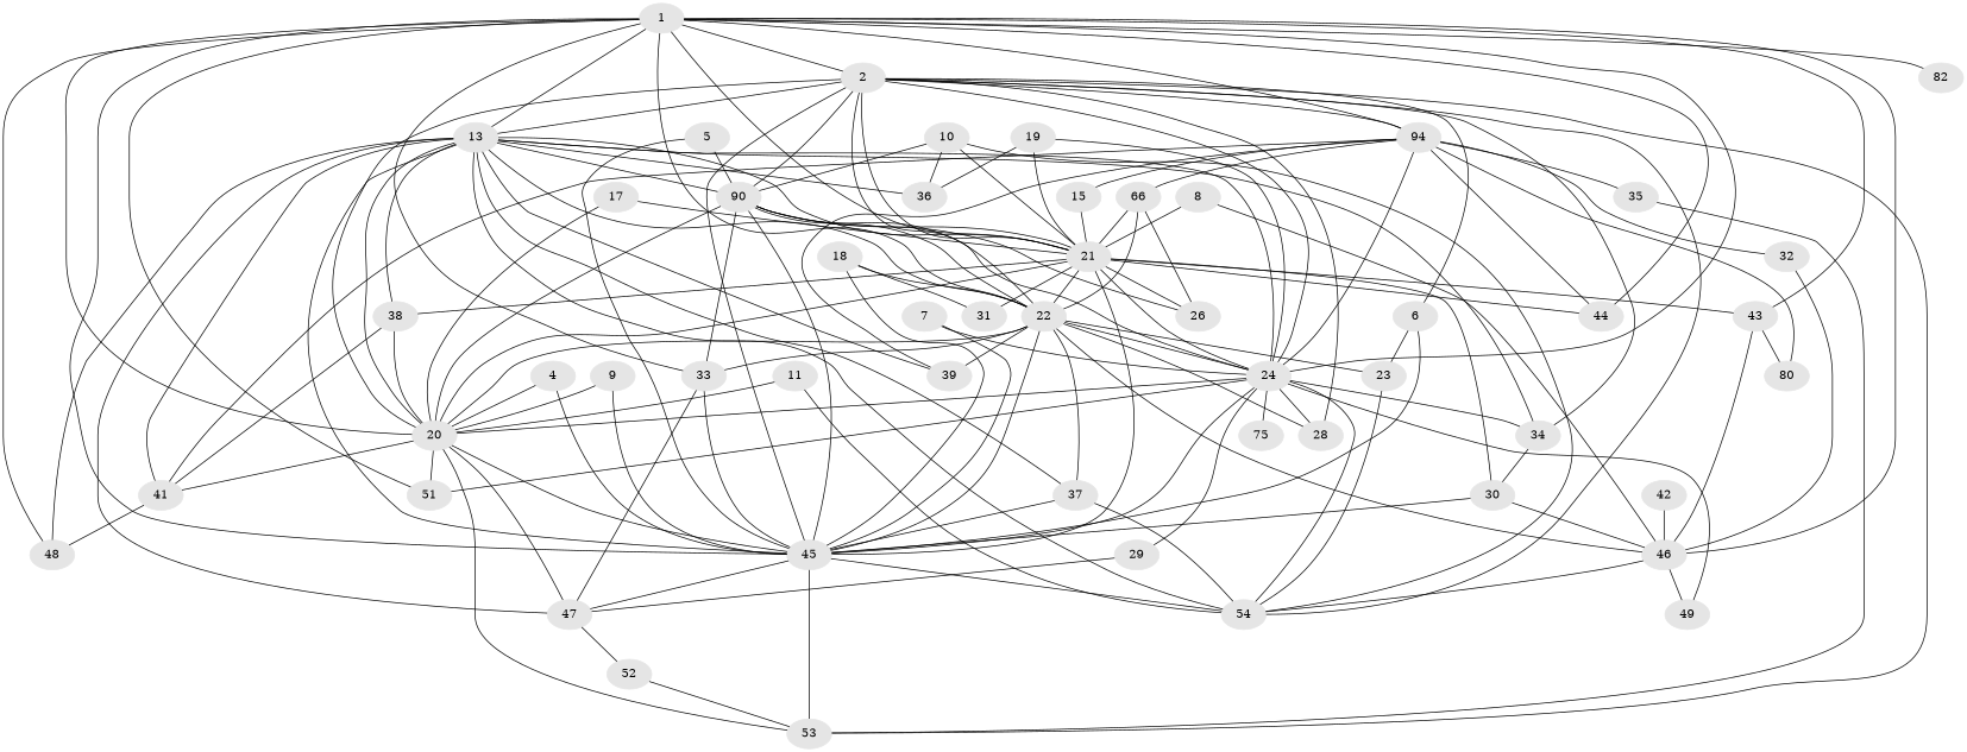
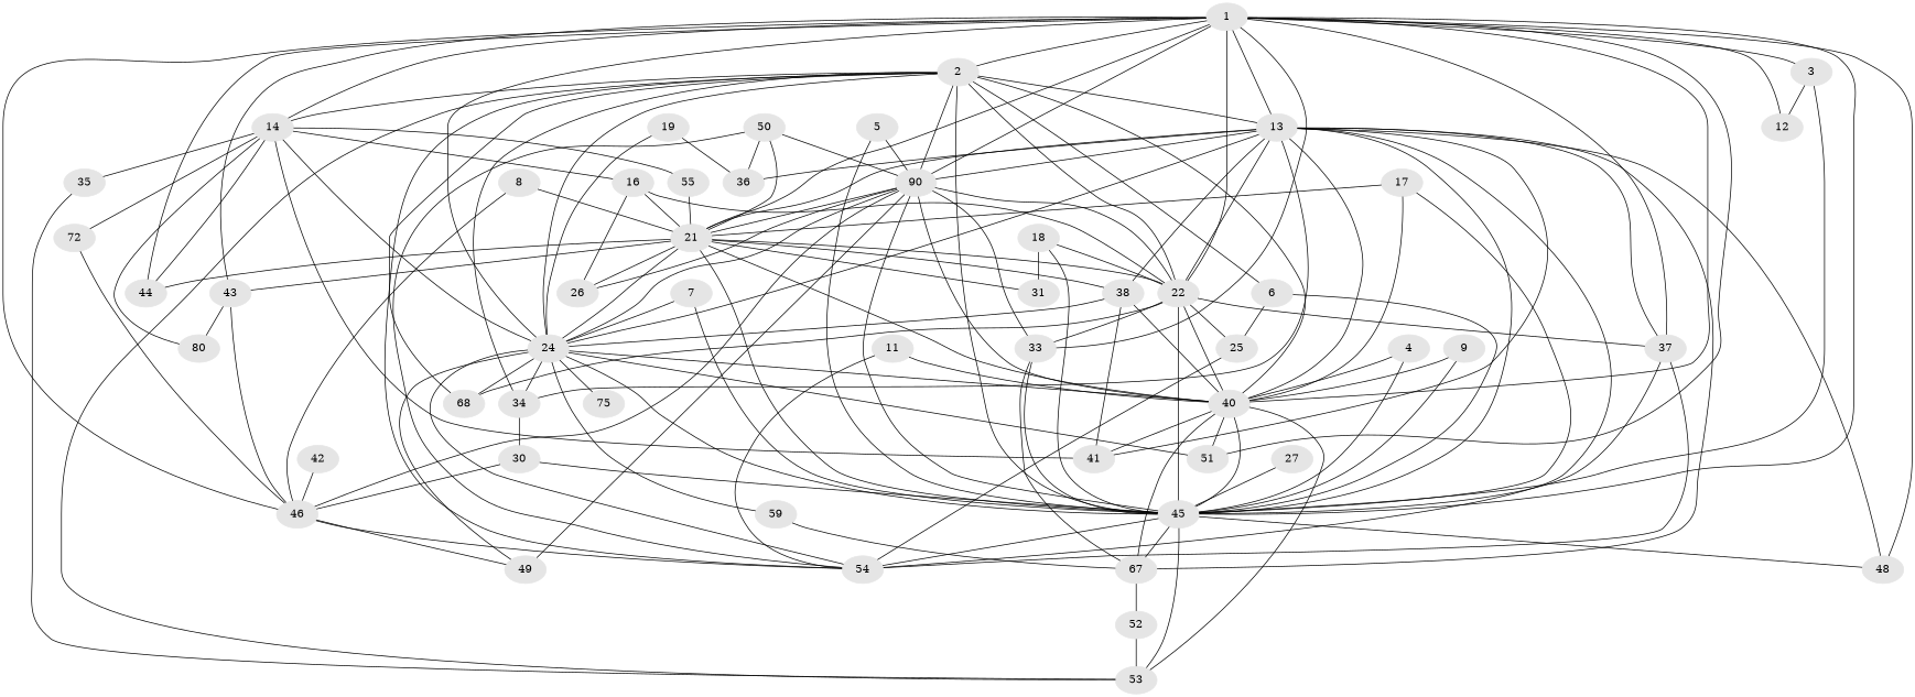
  graph {
    node [color=gray90 style=filled]
    edge [weight=1.0]
    1
    2
-   12 [label=82]
+   3
+   12
    13
-   14 [label=94]
+   14
    n7 [label=90]
    21
    22
    24
    33
    37
-   40 [label=20]
+   40
    43
    44
    45
    46
    48
    51
    6
-   28
+   28 [label=68]
    34
    53
    54
    36
    38
-   39
    41
-   47
-   15
-   16 [label=66]
-   32
+   47 [label=67]
+   15 [label=55]
+   16
+   32 [label=72]
    35
    n34 [label=80]
    26
    49
    31
    30
-   23
+   23 [label=25]
    n40 [label=75]
-   29
+   29 [label=59]
    4
    5
    7
    8
    9
-   10
+   10 [label=50]
    11
    52
    17
    18
    19
+   27
    42
    1 -- 2 [weight=3.0]
+   1 -- 3
    1 -- 12
    1 -- 13 [weight=2.0]
    1 -- 14
+   1 -- n7 [weight=3.0]
    1 -- 21 [weight=2.0]
    1 -- 22 [weight=3.0]
    1 -- 24 [weight=3.0]
    1 -- 33 [weight=2.0]
+   1 -- 37
    1 -- 40 [weight=3.0]
    1 -- 43
    1 -- 44
    1 -- 45 [weight=3.0]
    1 -- 46
    1 -- 48
    1 -- 51
    2 -- 13
    2 -- 14
    2 -- n7
-   2 -- 21 [weight=2.0]
    2 -- 22
    2 -- 24
    2 -- 40
    2 -- 45 [weight=2.0]
    2 -- 6
    2 -- 28
    2 -- 34
    2 -- 53
    2 -- 54
+   3 -- 12
+   3 -- 45
    13 -- n7
    13 -- 21
    13 -- 22
    13 -- 24
    13 -- 37
    13 -- 40 [weight=2.0]
    13 -- 45
    13 -- 48
    13 -- 34
    13 -- 54
    13 -- 36
    13 -- 38
-   13 -- 39
    13 -- 41
    13 -- 47
    14 -- 24
    14 -- 44
-   14 -- 39
    14 -- 41
    14 -- 15
    14 -- 16
    14 -- 32
    14 -- 35 [weight=2.0]
    14 -- n34
    n7 -- 21
    n7 -- 22
    n7 -- 24
    n7 -- 33
    n7 -- 40
    n7 -- 45
-   22 -- 46
+   n7 -- 46
    n7 -- 26
+   n7 -- 49 [weight=2.0]
    21 -- 22
    21 -- 24
    21 -- 40
    21 -- 43
    21 -- 44
    21 -- 45
    21 -- 38
    21 -- 26
    21 -- 31
-   21 -- 30
-   22 -- 24
+   38 -- 24
    22 -- 33
    22 -- 37
    22 -- 40
    22 -- 45 [weight=2.0]
    22 -- 28
-   22 -- 39
    22 -- 23
    24 -- 40
    24 -- 45
    24 -- 51
    24 -- 28
    24 -- 34
    24 -- 54
    24 -- 49
    24 -- n40
    24 -- 29
    33 -- 45
    33 -- 47
    37 -- 45
    37 -- 54
    40 -- 45
    40 -- 51 [weight=2.0]
    40 -- 53
    40 -- 41
    40 -- 47 [weight=2.0]
    43 -- 46 [weight=2.0]
    43 -- n34
-   41 -- 48
+   45 -- 48
    45 -- 53
    45 -- 54 [weight=2.0]
    45 -- 47
    46 -- 54
    46 -- 49
    6 -- 45
    6 -- 23
    34 -- 30
    38 -- 40
    38 -- 41
    47 -- 52
    15 -- 21
    16 -- 21
    16 -- 22
    16 -- 26
    32 -- 46
    35 -- 53
    30 -- 45
    30 -- 46
    23 -- 54
    29 -- 47
    4 -- 40
    4 -- 45
    5 -- n7
    5 -- 45
    7 -- 24
    7 -- 45
    8 -- 21
    8 -- 46
    9 -- 40
    9 -- 45
    10 -- n7
    10 -- 21
    10 -- 54
    10 -- 36
    11 -- 40
    11 -- 54
    52 -- 53
    17 -- 21
    17 -- 40
+   17 -- 45
    18 -- 22
    18 -- 45
    18 -- 31
-   19 -- 21
    19 -- 24
    19 -- 36
+   27 -- 45
    42 -- 46
  }
